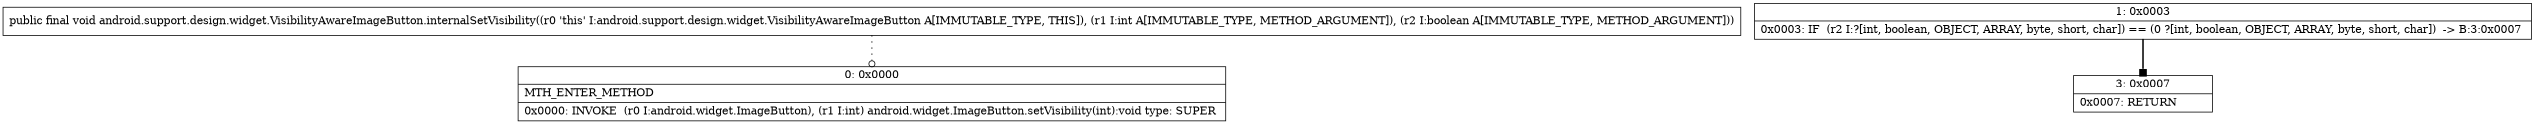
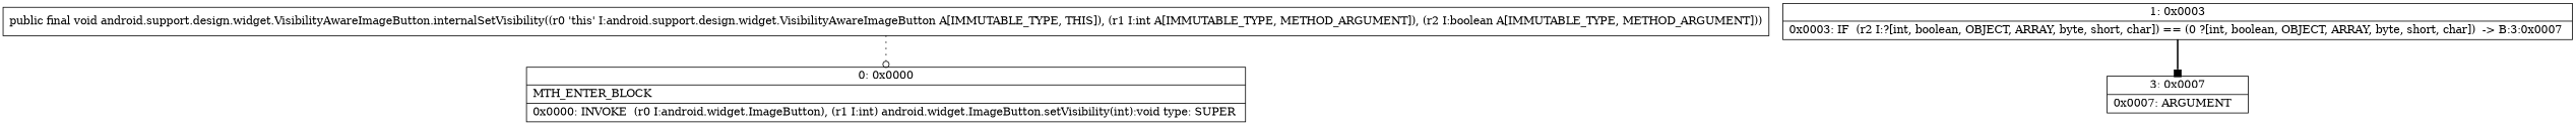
  digraph {
    node [shape=record]
-   n1 [label="{0\:\ 0x0000|MTH_ENTER_METHOD\l|0x0000: INVOKE  (r0 I:android.widget.ImageButton), (r1 I:int) android.widget.ImageButton.setVisibility(int):void type: SUPER \l}"]
+   n1 [label="{0\:\ 0x0000|MTH_ENTER_BLOCK\l|0x0000: INVOKE  (r0 I:android.widget.ImageButton), (r1 I:int) android.widget.ImageButton.setVisibility(int):void type: SUPER \l}"]
    n2 [label="{1\:\ 0x0003|0x0003: IF  (r2 I:?[int, boolean, OBJECT, ARRAY, byte, short, char]) == (0 ?[int, boolean, OBJECT, ARRAY, byte, short, char])  \-\> B:3:0x0007 \l}"]
-   n3 [label="{3\:\ 0x0007|0x0007: RETURN   \l}"]
+   n3 [label="{3\:\ 0x0007|0x0007: ARGUMENT   \l}"]
    n4 [label="{public final void android.support.design.widget.VisibilityAwareImageButton.internalSetVisibility((r0 'this' I:android.support.design.widget.VisibilityAwareImageButton A[IMMUTABLE_TYPE, THIS]), (r1 I:int A[IMMUTABLE_TYPE, METHOD_ARGUMENT]), (r2 I:boolean A[IMMUTABLE_TYPE, METHOD_ARGUMENT])) }"]
    n2 -> n3 [arrowhead=box style=bold]
    n4 -> n1 [arrowhead=odot style=dotted]
  }
